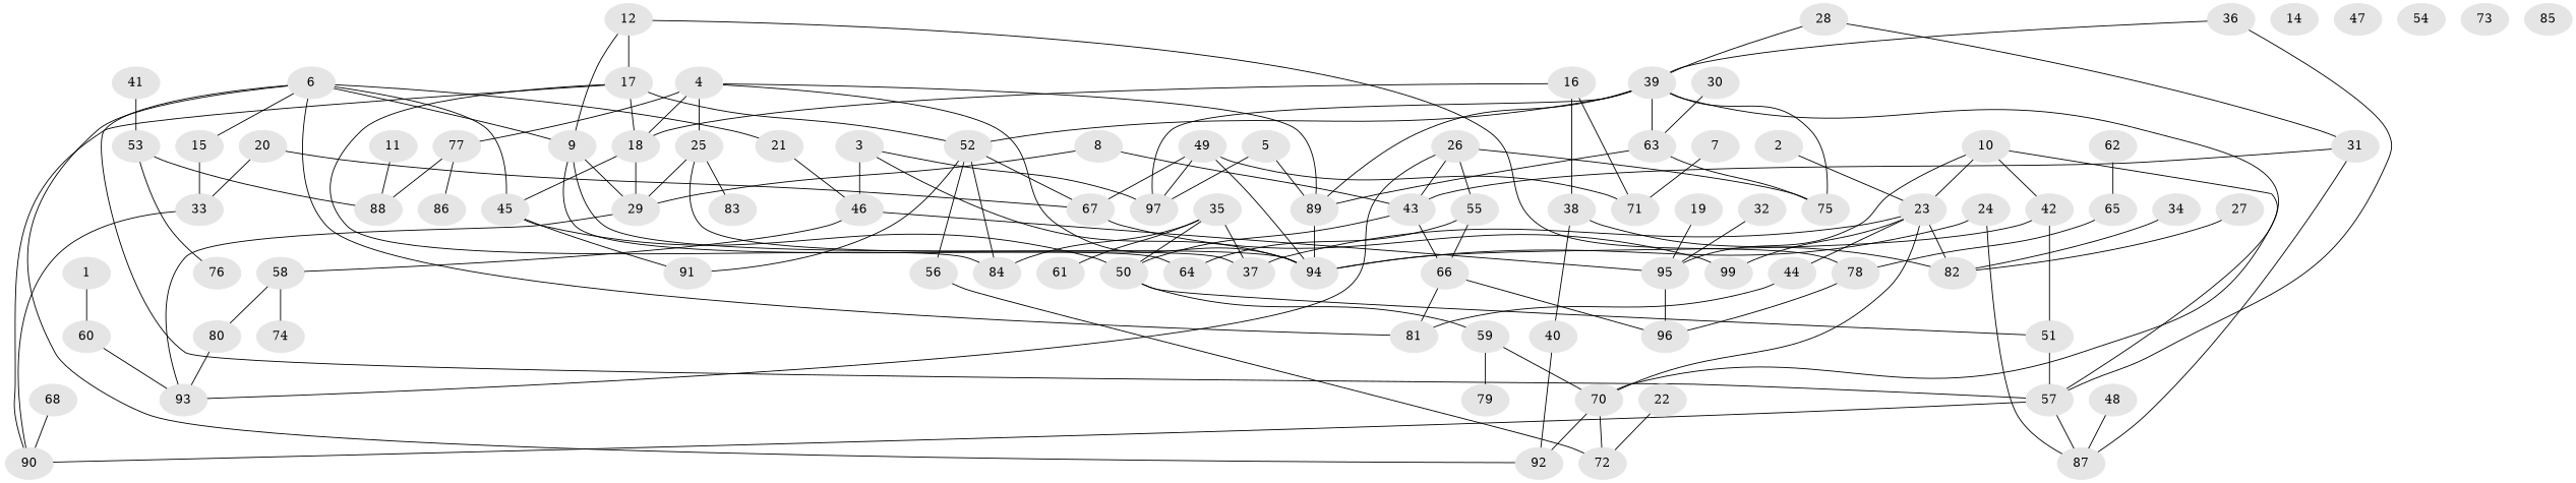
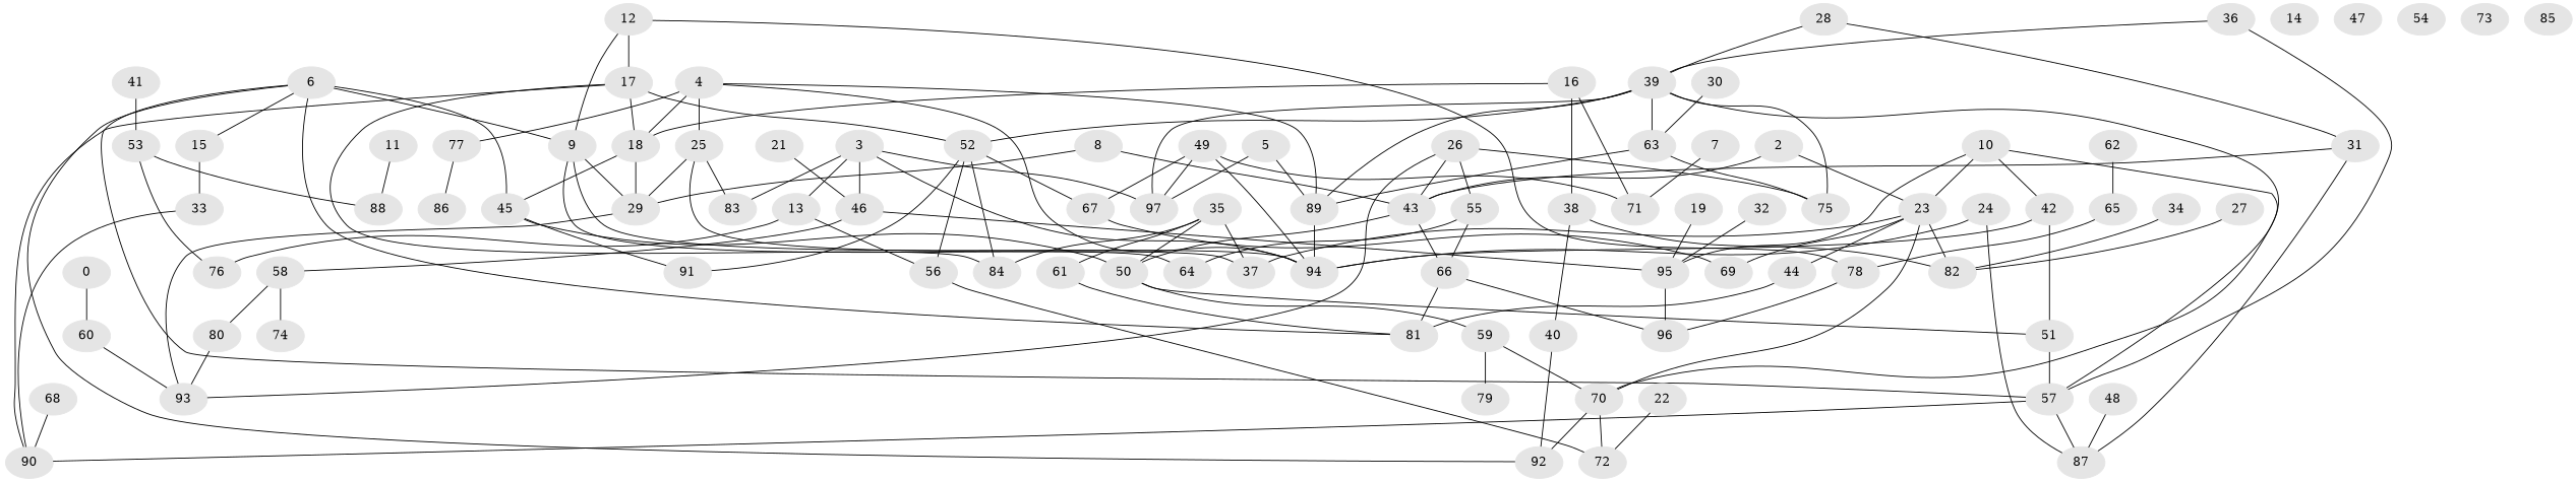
  graph {
    node [color=gray90 style=filled]
-   1
+   1 [label=0]
    60
    93
    2
    23
    43
    37
    44
-   69 [label=99]
+   69
    70
    82
    50
    66
    3
+   13
    46
    83
    94
    97
    56
    76
    95
    58
    4
    18
    25
    77
    89
    45
    29
    88
    86
    5
    6
    9
    15
    21
    57
    81
    92
    64
    33
    91
    90
    87
    7
    71
    8
    10
    42
    51
    96
    11
    12
    17
    78
    52
    84
    72
    14
    16
    38
    40
    67
    19
-   20
    22
    24
    26
    55
    75
    27
    28
    31
    39
    63
    30
    32
    34
    35
    61
    59
    36
    41
    53
    74
    80
    47
    48
    49
    79
    54
    62
    65
    68
    73
    85
    1 -- 60
    60 -- 93
    2 -- 23
+   2 -- 43
    23 -- 37
    23 -- 44
    23 -- 69
    23 -- 70
    23 -- 82
    43 -- 50
    43 -- 66
    44 -- 81
    70 -- 92
    70 -- 72
    50 -- 51
    50 -- 59
    66 -- 81
    66 -- 96
+   3 -- 13
    3 -- 46
+   3 -- 83
    3 -- 94
    3 -- 97
+   13 -- 56
+   13 -- 76
    46 -- 95
    46 -- 58
    56 -- 72
    95 -- 96
    58 -- 74
    58 -- 80
    4 -- 94
    4 -- 18
    4 -- 25
    4 -- 77
    4 -- 89
    18 -- 45
    18 -- 29
    25 -- 37
    25 -- 83
    25 -- 29
-   77 -- 88
    77 -- 86
    89 -- 94
    45 -- 50
    45 -- 91
    29 -- 93
    5 -- 97
    5 -- 89
    6 -- 45
    6 -- 9
    6 -- 15
-   6 -- 21
    6 -- 57
    6 -- 81
    6 -- 92
    9 -- 94
    9 -- 29
    9 -- 64
    15 -- 33
    21 -- 46
    57 -- 90
    57 -- 87
    33 -- 90
    7 -- 71
    8 -- 43
    8 -- 29
    10 -- 23
    10 -- 95
    10 -- 57
    10 -- 42
    42 -- 94
    42 -- 51
    51 -- 57
    11 -- 88
    12 -- 9
    12 -- 17
    12 -- 78
    17 -- 18
    17 -- 90
    17 -- 52
    17 -- 84
    78 -- 96
    52 -- 56
    52 -- 91
    52 -- 84
    52 -- 67
    16 -- 18
    16 -- 71
    16 -- 38
    38 -- 82
    38 -- 40
    40 -- 92
    67 -- 69
    19 -- 95
-   20 -- 33
-   20 -- 67
    22 -- 72
    24 -- 94
    24 -- 87
    26 -- 93
    26 -- 43
    26 -- 55
    26 -- 75
    55 -- 66
    55 -- 64
    27 -- 82
    28 -- 31
    28 -- 39
    31 -- 43
    31 -- 87
    39 -- 70
    39 -- 97
    39 -- 89
    39 -- 52
    39 -- 75
    39 -- 63
    63 -- 89
    63 -- 75
    30 -- 63
    32 -- 95
    34 -- 82
    35 -- 37
    35 -- 50
    35 -- 84
    35 -- 61
+   61 -- 81
    59 -- 70
    59 -- 79
    36 -- 57
    36 -- 39
    41 -- 53
    53 -- 76
    53 -- 88
    80 -- 93
    48 -- 87
    49 -- 94
    49 -- 97
    49 -- 71
    49 -- 67
    62 -- 65
    65 -- 78
    68 -- 90
  }
